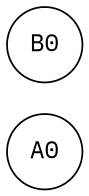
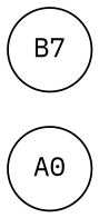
  digraph {
    rankdir=LR
    fontname="IBM Plex Mono"
    node [shape=circle fontname="IBM Plex Mono"]
    n1 [label=A0]
-   n2 [label=B0]
+   n2 [label=B7]
  }
